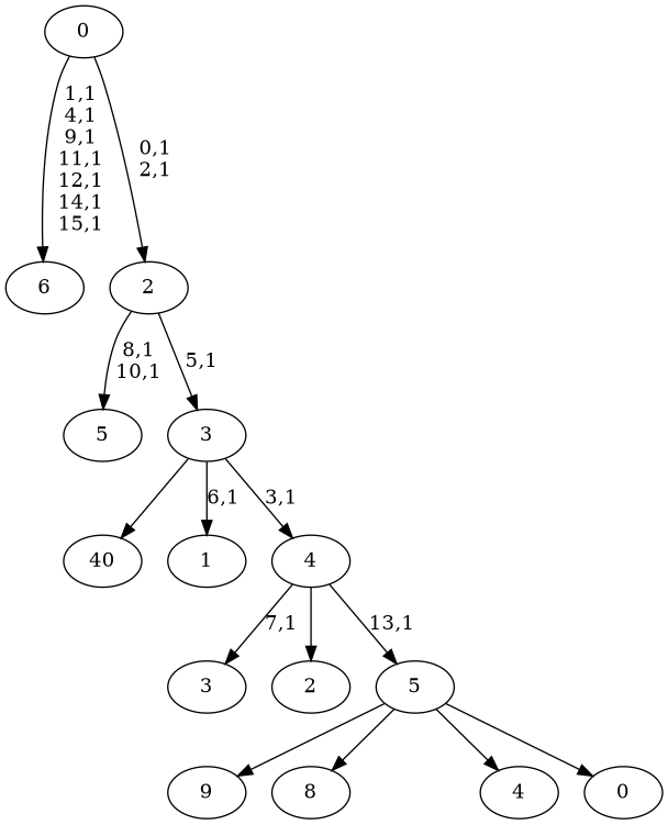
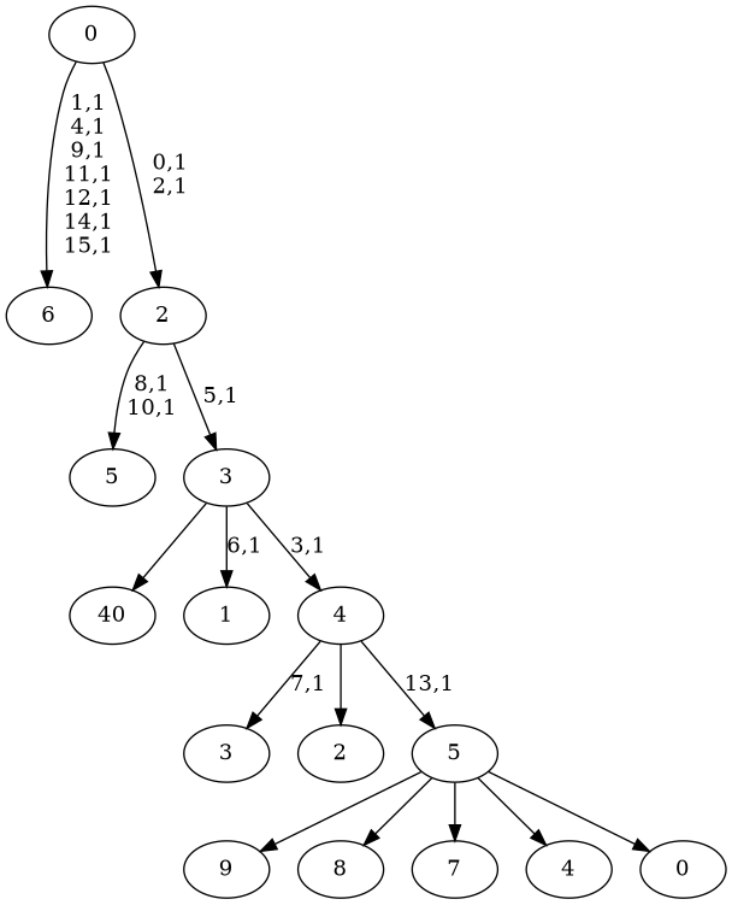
  digraph {
    fontname="DejaVu Serif"
    node [fontname="DejaVu Serif"]
    edge [fontname="DejaVu Serif"]
    n1 [label=40]
    n2 [label=9]
    n3 [label=8]
+   n4 [label=7]
    n5 [label=6]
    n6 [label=5]
    n7 [label=4]
    n8 [label=3]
    n9 [label=2]
    n10 [label=1]
    n11 [label=0]
    5
    4
    3
    2
    0
    5 -> n2
    5 -> n3
+   5 -> n4
    5 -> n7
    5 -> n11
    4 -> n8 [label="7,1"]
    4 -> n9
    4 -> 5 [label="13,1"]
    3 -> n1
    3 -> n10 [label="6,1"]
    3 -> 4 [label="3,1"]
    2 -> n6 [label="8,1\n10,1"]
    2 -> 3 [label="5,1"]
    0 -> n5 [label="1,1\n4,1\n9,1\n11,1\n12,1\n14,1\n15,1"]
    0 -> 2 [label="0,1\n2,1"]
  }
